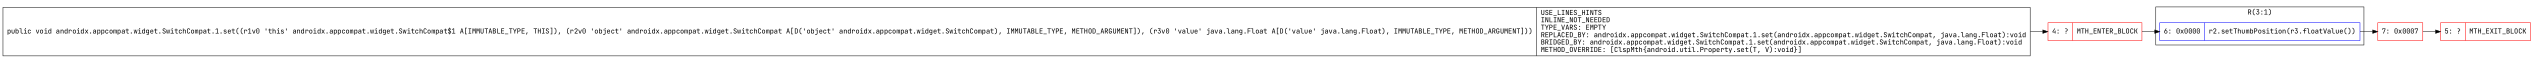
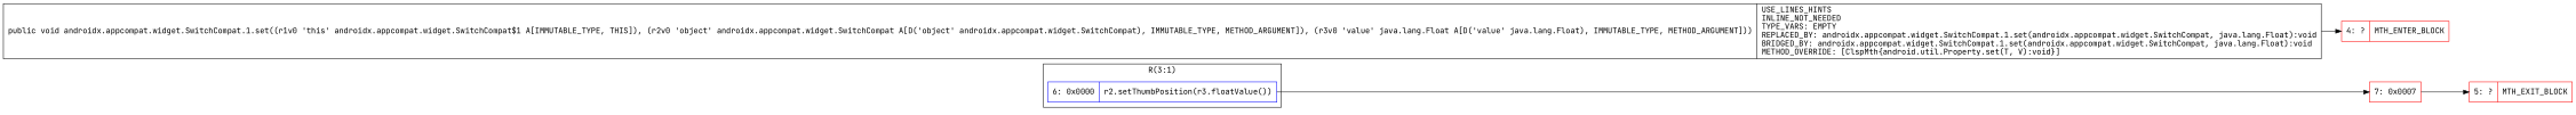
  digraph {
    fontname="JetBrains Mono"
    rankdir=LR
    node [color=red fontname="JetBrains Mono" shape=record]
    edge [fontname="JetBrains Mono"]
    n1 [color=blue label="{6\:\ 0x0000|r2.setThumbPosition(r3.floatValue())\l}"]
    n2 [label="{7\:\ 0x0007}"]
    n3 [label="{5\:\ ?|MTH_EXIT_BLOCK\l}"]
    n4 [label="{4\:\ ?|MTH_ENTER_BLOCK\l}"]
    n5 [label="{public void androidx.appcompat.widget.SwitchCompat.1.set((r1v0 'this' androidx.appcompat.widget.SwitchCompat$1 A[IMMUTABLE_TYPE, THIS]), (r2v0 'object' androidx.appcompat.widget.SwitchCompat A[D('object' androidx.appcompat.widget.SwitchCompat), IMMUTABLE_TYPE, METHOD_ARGUMENT]), (r3v0 'value' java.lang.Float A[D('value' java.lang.Float), IMMUTABLE_TYPE, METHOD_ARGUMENT]))  | USE_LINES_HINTS\lINLINE_NOT_NEEDED\lTYPE_VARS: EMPTY\lREPLACED_BY: androidx.appcompat.widget.SwitchCompat.1.set(androidx.appcompat.widget.SwitchCompat, java.lang.Float):void\lBRIDGED_BY: androidx.appcompat.widget.SwitchCompat.1.set(androidx.appcompat.widget.SwitchCompat, java.lang.Float):void\lMETHOD_OVERRIDE: [ClspMth\{android.util.Property.set(T, V):void\}]\l}" color=""]
    subgraph cluster_1 {
      label="R(3:1)"
      n1
    }
    n1 -> n2
    n2 -> n3
-   n4 -> n1
    n5 -> n4
  }
